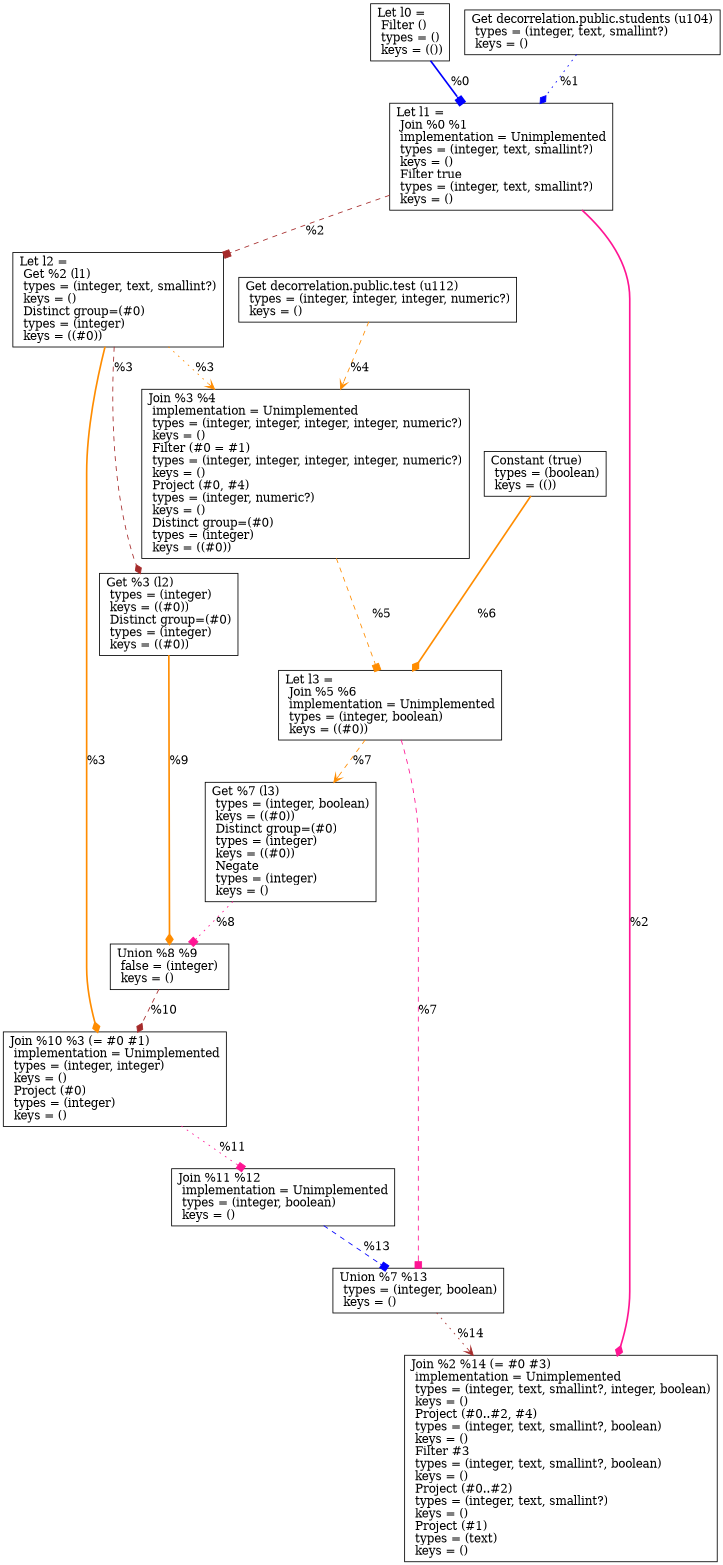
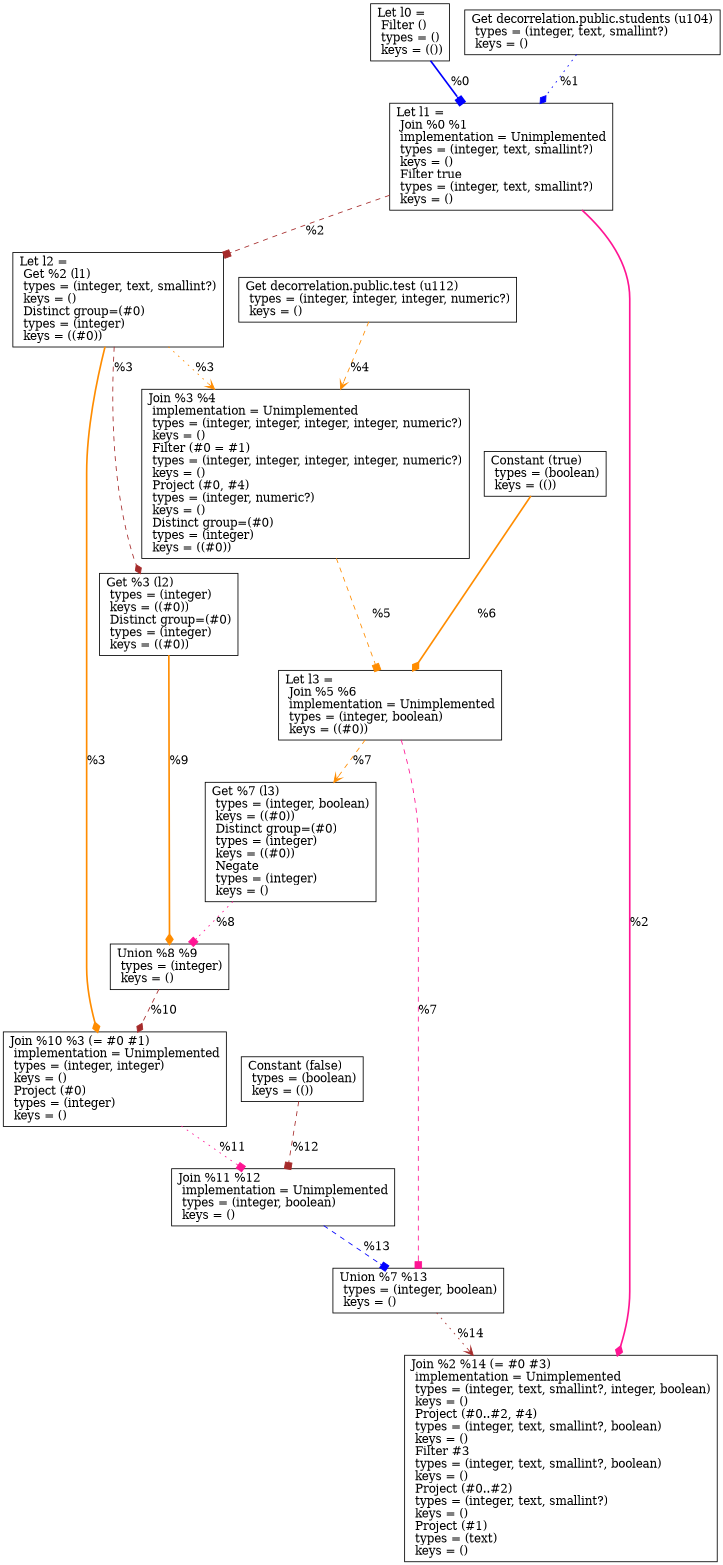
  digraph {
    node [shape=record]
    edge [arrowhead=box color=darkorange style=dashed]
    n1 [label="Let l0 =\l Filter ()\l  types = ()\l  keys = (())\l"]
    n2 [label="Let l1 =\l Join %0 %1\l  implementation = Unimplemented\l  types = (integer, text, smallint?)\l  keys = ()\l Filter true\l  types = (integer, text, smallint?)\l  keys = ()\l"]
    n3 [label="Let l2 =\l Get %2 (l1)\l  types = (integer, text, smallint?)\l  keys = ()\l Distinct group=(#0)\l  types = (integer)\l  keys = ((#0))\l"]
    n4 [label=" Join %2 %14 (= #0 #3)\l  implementation = Unimplemented\l  types = (integer, text, smallint?, integer, boolean)\l  keys = ()\l Project (#0..#2, #4)\l  types = (integer, text, smallint?, boolean)\l  keys = ()\l Filter #3\l  types = (integer, text, smallint?, boolean)\l  keys = ()\l Project (#0..#2)\l  types = (integer, text, smallint?)\l  keys = ()\l Project (#1)\l  types = (text)\l  keys = ()\l"]
    n5 [label=" Get decorrelation.public.students (u104)\l  types = (integer, text, smallint?)\l  keys = ()\l"]
    n6 [label=" Join %3 %4\l  implementation = Unimplemented\l  types = (integer, integer, integer, integer, numeric?)\l  keys = ()\l Filter (#0 = #1)\l  types = (integer, integer, integer, integer, numeric?)\l  keys = ()\l Project (#0, #4)\l  types = (integer, numeric?)\l  keys = ()\l Distinct group=(#0)\l  types = (integer)\l  keys = ((#0))\l"]
    n7 [label=" Get %3 (l2)\l  types = (integer)\l  keys = ((#0))\l Distinct group=(#0)\l  types = (integer)\l  keys = ((#0))\l"]
    n8 [label=" Join %10 %3 (= #0 #1)\l  implementation = Unimplemented\l  types = (integer, integer)\l  keys = ()\l Project (#0)\l  types = (integer)\l  keys = ()\l"]
    n9 [label="Let l3 =\l Join %5 %6\l  implementation = Unimplemented\l  types = (integer, boolean)\l  keys = ((#0))\l"]
-   n10 [label=" Union %8 %9\l  false = (integer)\l  keys = ()\l"]
+   n10 [label=" Union %8 %9\l  types = (integer)\l  keys = ()\l"]
    n11 [label=" Join %11 %12\l  implementation = Unimplemented\l  types = (integer, boolean)\l  keys = ()\l"]
    n12 [label=" Get decorrelation.public.test (u112)\l  types = (integer, integer, integer, numeric?)\l  keys = ()\l"]
    n13 [label=" Get %7 (l3)\l  types = (integer, boolean)\l  keys = ((#0))\l Distinct group=(#0)\l  types = (integer)\l  keys = ((#0))\l Negate\l  types = (integer)\l  keys = ()\l"]
    n14 [label=" Union %7 %13\l  types = (integer, boolean)\l  keys = ()\l"]
    n15 [label=" Constant (true)\l  types = (boolean)\l  keys = (())\l"]
+   n16 [label=" Constant (false)\l  types = (boolean)\l  keys = (())\l"]
    n1 -> n2 [color=blue label="%0\l" style=bold]
    n2 -> n3 [color=brown label="%2\l"]
    n2 -> n4 [arrowhead=diamond color=deeppink label="%2\l" style=bold]
    n3 -> n6 [arrowhead=vee label="%3\l" style=dotted]
    n3 -> n7 [arrowhead=diamond color=brown label="%3\l"]
    n3 -> n8 [arrowhead=diamond label="%3\l" style=bold]
    n5 -> n2 [arrowhead=diamond color=blue label="%1\l" style=dotted]
    n6 -> n9 [label="%5\l"]
    n7 -> n10 [arrowhead=diamond label="%9\l" style=bold]
    n8 -> n11 [color=deeppink label="%11\l" style=dotted]
    n9 -> n13 [arrowhead=vee label="%7\l"]
    n9 -> n14 [color=deeppink label="%7\l"]
    n10 -> n8 [arrowhead=diamond color=brown label="%10\l"]
    n11 -> n14 [color=blue label="%13\l"]
    n12 -> n6 [arrowhead=vee label="%4\l"]
    n13 -> n10 [color=deeppink label="%8\l" style=dotted]
    n14 -> n4 [arrowhead=vee color=brown label="%14\l" style=dotted]
    n15 -> n9 [arrowhead=diamond label="%6\l" style=bold]
+   n16 -> n11 [color=brown label="%12\l"]
  }
